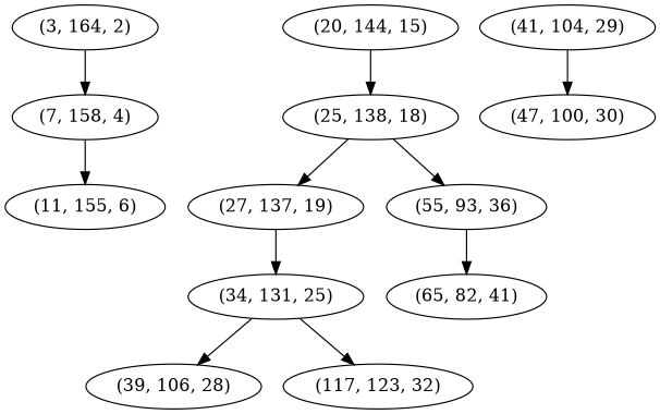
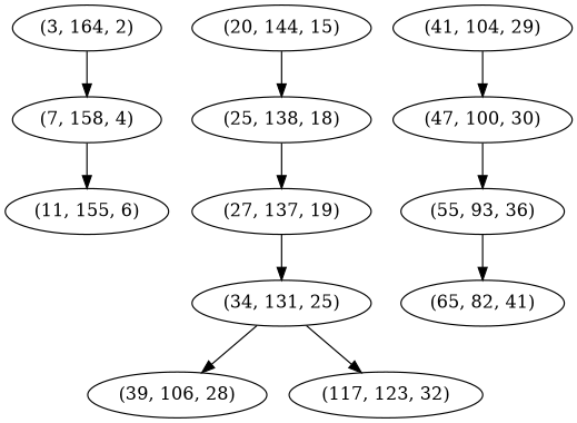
  digraph {
    "(3, 164, 2)"
    "(7, 158, 4)"
    "(11, 155, 6)"
    "(20, 144, 15)"
    "(25, 138, 18)"
    "(27, 137, 19)"
    "(34, 131, 25)"
    "(39, 106, 28)"
    "(117, 123, 32)"
    "(41, 104, 29)"
    "(47, 100, 30)"
    "(55, 93, 36)"
    "(65, 82, 41)"
    "(3, 164, 2)" -> "(7, 158, 4)"
    "(7, 158, 4)" -> "(11, 155, 6)"
    "(20, 144, 15)" -> "(25, 138, 18)"
    "(25, 138, 18)" -> "(27, 137, 19)"
    "(27, 137, 19)" -> "(34, 131, 25)"
    "(34, 131, 25)" -> "(39, 106, 28)"
    "(34, 131, 25)" -> "(117, 123, 32)"
    "(41, 104, 29)" -> "(47, 100, 30)"
-   "(25, 138, 18)" -> "(55, 93, 36)"
+   "(47, 100, 30)" -> "(55, 93, 36)"
    "(55, 93, 36)" -> "(65, 82, 41)"
  }
